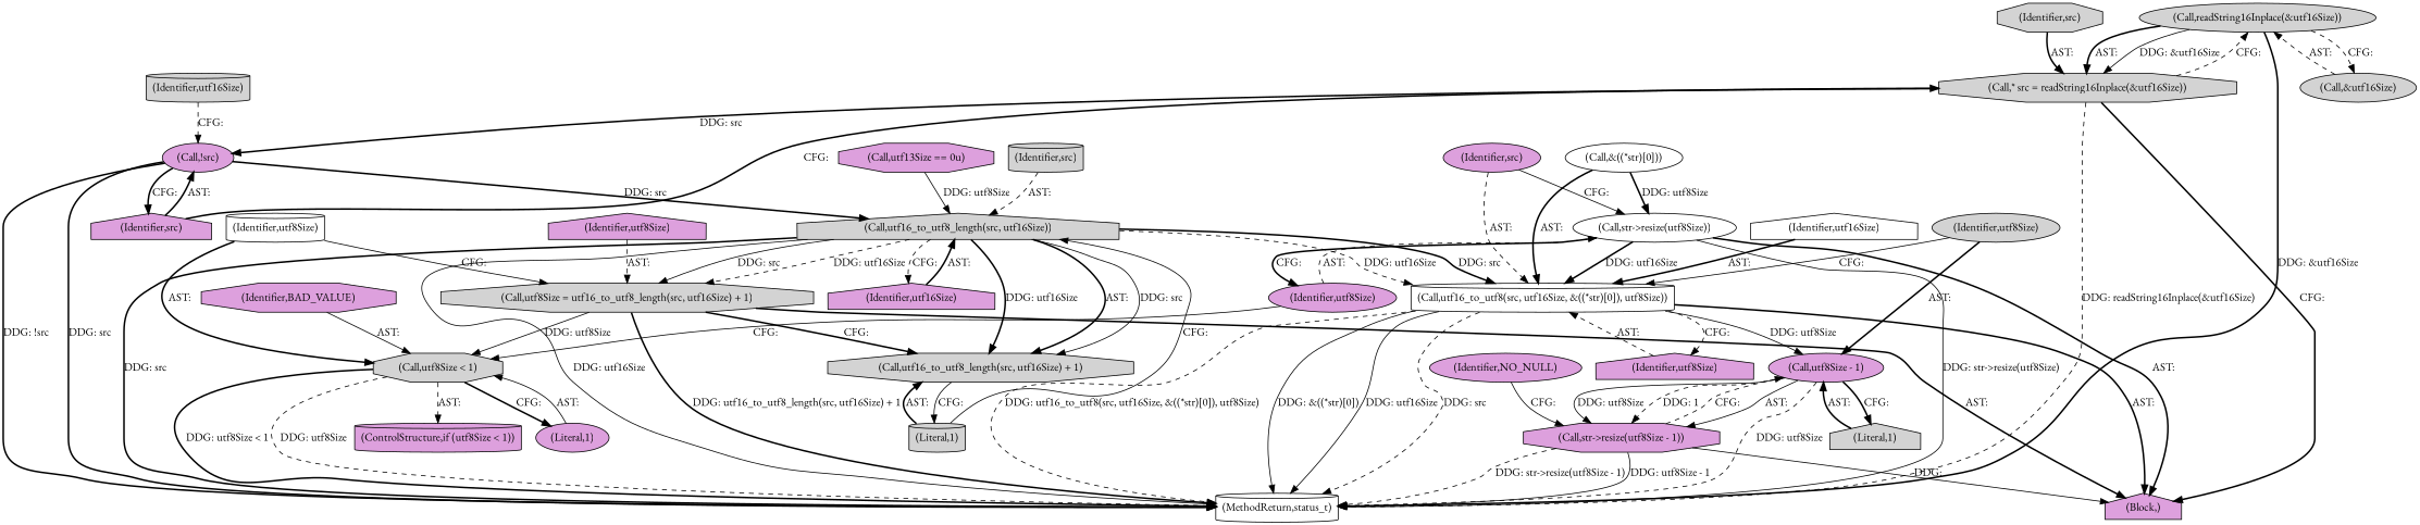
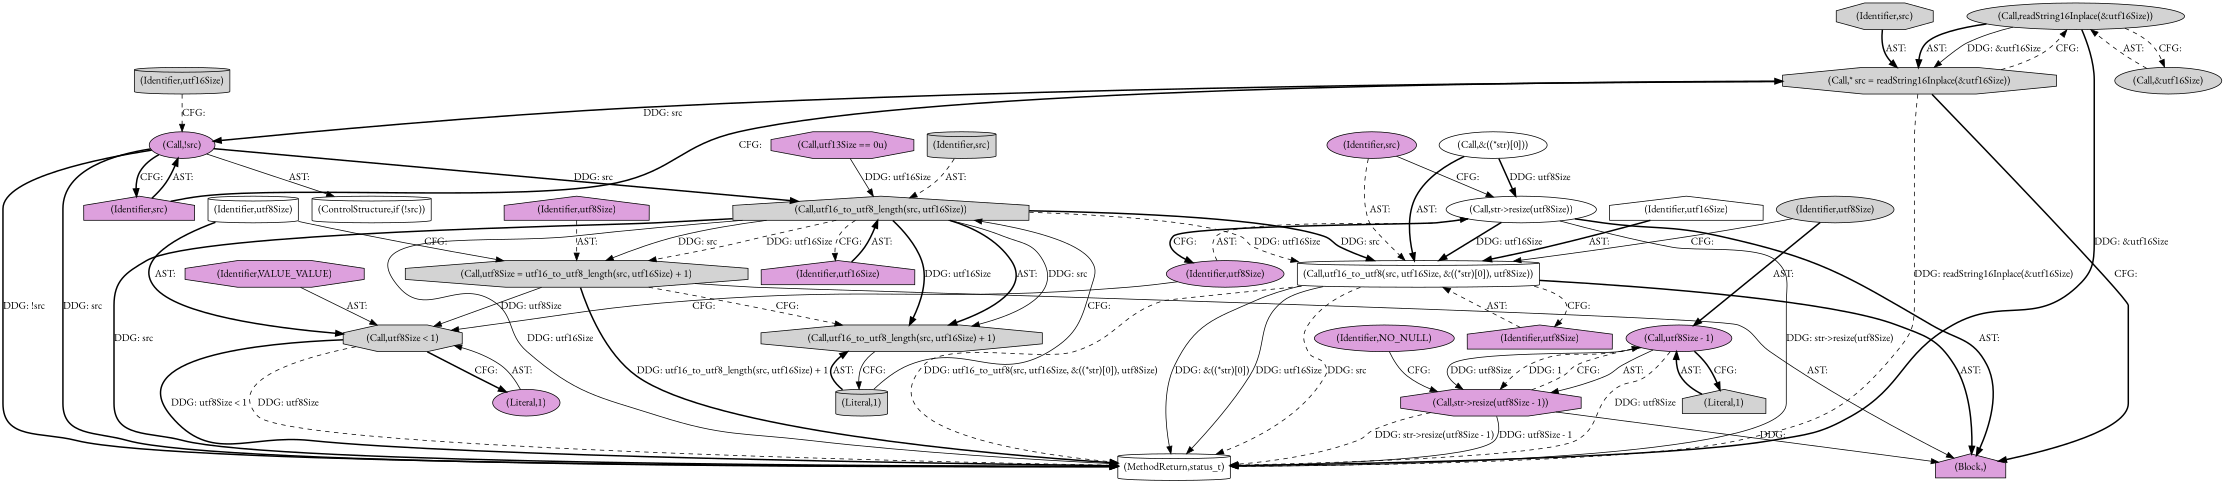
  digraph {
    fontname="EB Garamond"
    node [fillcolor=plum fontname="EB Garamond" shape=ellipse style=filled]
    edge [fontname="EB Garamond" style=bold]
    n1 [fillcolor=lightgrey label="(Call,readString16Inplace(&utf16Size))"]
    n2 [fillcolor=lightgrey label="(Call,* src = readString16Inplace(&utf16Size))" shape=octagon]
    n3 [fillcolor=lightgrey label="(Call,&utf16Size)"]
    n4 [fillcolor=white label="(MethodReturn,status_t)" shape=cylinder]
    n5 [label="(Call,!src)"]
    n6 [label="(Block,)" shape=house]
    n7 [fillcolor=lightgrey label="(Call,utf16_to_utf8_length(src, utf16Size))" shape=house]
    n8 [label="(Identifier,src)" shape=house]
+   n9 [fillcolor=white label="(ControlStructure,if (!src))" shape=cylinder]
    n10 [fillcolor=lightgrey label="(Call,utf8Size = utf16_to_utf8_length(src, utf16Size) + 1)" shape=octagon]
    n11 [fillcolor=white label="(Call,utf16_to_utf8(src, utf16Size, &((*str)[0]), utf8Size))" shape=cylinder]
    n12 [fillcolor=lightgrey label="(Call,utf16_to_utf8_length(src, utf16Size) + 1)" shape=octagon]
    n13 [label="(Identifier,utf16Size)" shape=house]
    n14 [fillcolor=lightgrey label="(Call,utf8Size < 1)" shape=octagon]
    n15 [label="(Call,utf8Size - 1)"]
    n16 [label="(Identifier,utf8Size)" shape=house]
    n17 [fillcolor=lightgrey label="(Literal,1)" shape=cylinder]
    n18 [label="(Literal,1)"]
-   n19 [label="(ControlStructure,if (utf8Size < 1))" shape=cylinder]
    n20 [fillcolor=white label="(Call,str->resize(utf8Size))"]
    n21 [label="(Identifier,utf8Size)"]
    n22 [label="(Call,str->resize(utf8Size - 1))" shape=octagon]
    n23 [fillcolor=lightgrey label="(Literal,1)" shape=house]
    n24 [fillcolor=white label="(Identifier,utf16Size)" shape=house]
    n25 [label="(Identifier,src)"]
    n26 [fillcolor=white label="(Identifier,utf8Size)" shape=cylinder]
    n27 [label="(Call,utf13Size == 0u)" shape=octagon]
    n28 [fillcolor=white label="(Call,&((*str)[0]))"]
    n29 [label="(Identifier,NO_NULL)"]
    n30 [label="(Identifier,utf8Size)" shape=house]
    n31 [fillcolor=lightgrey label="(Identifier,src)" shape=octagon]
    n32 [fillcolor=lightgrey label="(Identifier,utf8Size)"]
    n33 [fillcolor=lightgrey label="(Identifier,utf16Size)" shape=cylinder]
    n34 [fillcolor=lightgrey label="(Identifier,src)" shape=cylinder]
-   n35 [label="(Identifier,BAD_VALUE)" shape=octagon]
+   n35 [label="(Identifier,VALUE_VALUE)" shape=octagon]
    n1 -> n2 [label="AST: "]
    n1 -> n2 [label="DDG: &utf16Size" style=solid]
    n1 -> n3 [label="CFG: " style=dashed]
    n1 -> n4 [label="DDG: &utf16Size"]
    n2 -> n1 [label="CFG: " style=dashed]
    n2 -> n4 [label="DDG: readString16Inplace(&utf16Size)" style=dashed]
    n2 -> n5 [label="DDG: src"]
    n2 -> n6 [label="CFG: "]
    n3 -> n1 [label="AST: " style=dashed]
    n5 -> n4 [label="DDG: src"]
    n5 -> n4 [label="DDG: !src"]
    n5 -> n7 [label="DDG: src"]
    n5 -> n8 [label="CFG: "]
+   n5 -> n9 [label="AST: " style=solid]
    n7 -> n4 [label="DDG: src"]
    n7 -> n4 [label="DDG: utf16Size" style=solid]
    n7 -> n10 [label="DDG: src" style=solid]
    n7 -> n10 [label="DDG: utf16Size" style=dashed]
    n7 -> n11 [label="DDG: src"]
    n7 -> n11 [label="DDG: utf16Size" style=dashed]
    n7 -> n12 [label="AST: "]
    n7 -> n12 [label="DDG: src" style=solid]
    n7 -> n12 [label="DDG: utf16Size"]
    n7 -> n13 [label="CFG: " style=dashed]
    n8 -> n2 [label="CFG: "]
    n8 -> n5 [label="AST: "]
    n10 -> n4 [label="DDG: utf16_to_utf8_length(src, utf16Size) + 1"]
-   n10 -> n6 [label="AST: "]
-   n10 -> n12 [label="CFG: "]
+   n10 -> n6 [label="AST: " style=solid]
+   n10 -> n12 [label="CFG: " style=dashed]
    n10 -> n14 [label="DDG: utf8Size" style=solid]
    n11 -> n4 [label="DDG: utf16_to_utf8(src, utf16Size, &((*str)[0]), utf8Size)" style=dashed]
    n11 -> n4 [label="DDG: &((*str)[0])" style=solid]
    n11 -> n4 [label="DDG: utf16Size" style=solid]
    n11 -> n4 [label="DDG: src" style=dashed]
    n11 -> n6 [label="AST: "]
-   n11 -> n15 [label="DDG: utf8Size" style=solid]
    n11 -> n16 [label="CFG: " style=dashed]
    n12 -> n17 [label="CFG: " style=solid]
    n13 -> n7 [label="AST: "]
    n14 -> n4 [label="DDG: utf8Size" style=dashed]
    n14 -> n4 [label="DDG: utf8Size < 1"]
    n14 -> n18 [label="CFG: "]
-   n14 -> n19 [label="AST: " style=dashed]
    n15 -> n4 [label="DDG: utf8Size" style=dashed]
    n15 -> n22 [label="AST: " style=solid]
    n15 -> n22 [label="DDG: utf8Size" style=solid]
    n15 -> n22 [label="DDG: 1" style=dashed]
    n15 -> n23 [label="CFG: "]
    n16 -> n11 [label="AST: " style=dashed]
    n17 -> n7 [label="CFG: " style=solid]
    n17 -> n12 [label="AST: "]
    n18 -> n14 [label="AST: " style=solid]
    n20 -> n4 [label="DDG: str->resize(utf8Size)" style=solid]
    n20 -> n6 [label="AST: "]
    n20 -> n11 [label="DDG: utf16Size"]
    n20 -> n21 [label="CFG: "]
    n21 -> n14 [label="CFG: " style=solid]
    n21 -> n20 [label="AST: " style=dashed]
    n22 -> n4 [label="DDG: str->resize(utf8Size - 1)" style=dashed]
    n22 -> n4 [label="DDG: utf8Size - 1" style=solid]
    n22 -> n6 [label="DDG: " style=solid]
    n22 -> n15 [label="CFG: " style=dashed]
    n23 -> n15 [label="AST: "]
    n24 -> n11 [label="AST: "]
    n25 -> n11 [label="AST: " style=dashed]
    n25 -> n20 [label="CFG: " style=solid]
    n26 -> n10 [label="CFG: " style=solid]
    n26 -> n14 [label="AST: "]
-   n27 -> n7 [label="DDG: utf8Size" style=solid]
+   n27 -> n7 [label="DDG: utf16Size" style=solid]
    n28 -> n11 [label="AST: "]
    n28 -> n20 [label="DDG: utf8Size"]
    n29 -> n22 [label="CFG: " style=solid]
    n30 -> n10 [label="AST: " style=dashed]
    n31 -> n2 [label="AST: "]
    n32 -> n11 [label="CFG: " style=solid]
    n32 -> n15 [label="AST: "]
    n33 -> n5 [label="CFG: " style=dashed]
    n34 -> n7 [label="AST: " style=dashed]
    n35 -> n14 [label="AST: " style=solid]
  }
